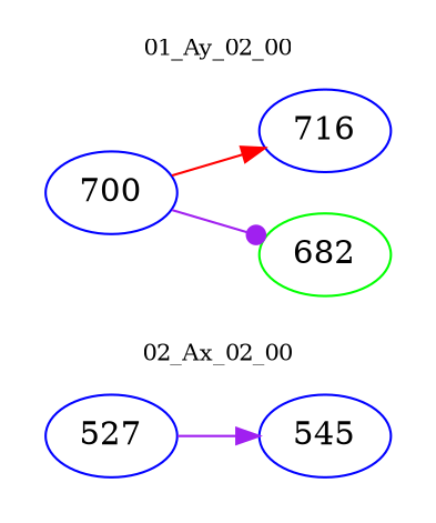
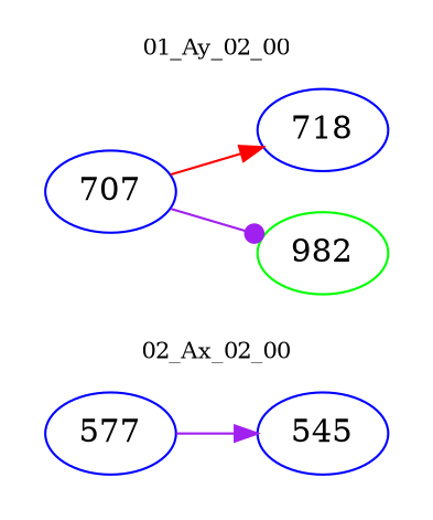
  digraph {
    rankdir=LR
    node [color=blue]
    edge [arrowhead=normal color=purple]
-   n1 [label=527]
+   n1 [label=577]
    n2 [label=545]
-   n3 [label=700]
-   n4 [color=green label=682]
-   n5 [label=716]
+   n3 [label=707]
+   n4 [color=green label=982]
+   n5 [label=718]
    subgraph cluster_1 {
      color=white
      fontsize=10
      label="02_Ax_02_00"
      n1
      n2
    }
    subgraph cluster_2 {
      color=white
      fontsize=10
      label="01_Ay_02_00"
      n3
      n4
      n5
    }
    n1 -> n2
    n3 -> n4 [arrowhead=dot]
    n3 -> n5 [color=red]
  }
